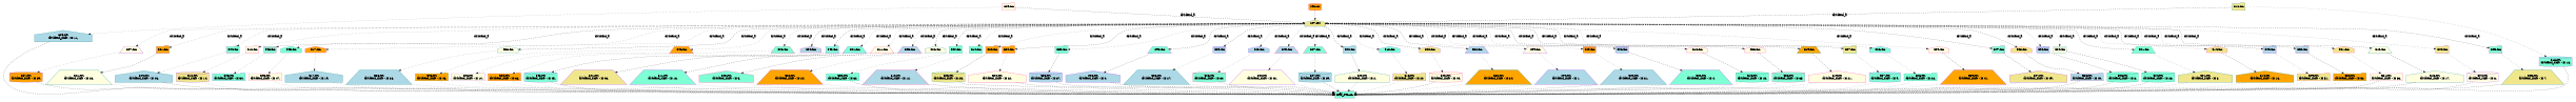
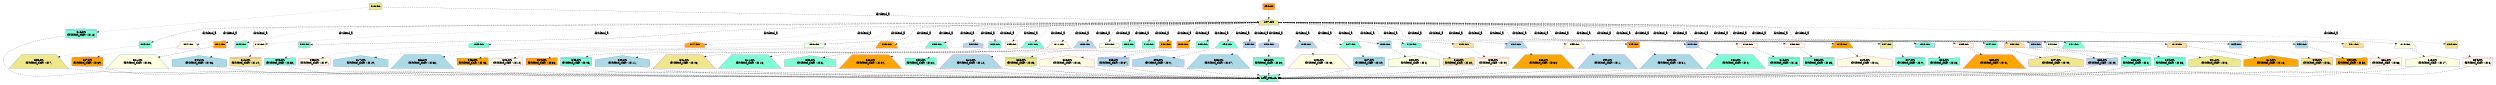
  strict digraph {
    node [color=purple fillcolor=aquamarine shape=folder statements="[]" style=filled typ=NonblockingSubstitution]
    edge [cond="[]" lineno=None style=dotted]
    n1 [ast="<pyverilog.vparser.ast.NonblockingSubstitution object at 0x7f284bdf4690>" label="311:NS\ndividend_shift <= 13;" shape=trapezium statements="[<pyverilog.vparser.ast.NonblockingSubstitution object at 0x7f284bdf4690>]"]
    n2 [color=deeppink def_var="['dividend_shift']" label="Leaf_296:AL" statements="" typ=""]
    n3 [ast="<pyverilog.vparser.ast.Case object at 0x7f284bcca1d0>" fillcolor=khaki label="304:CA" typ=Case]
    n4 [ast="<pyverilog.vparser.ast.NonblockingSubstitution object at 0x7f284bcca250>" fillcolor=lightyellow label="304:NS\ndividend_shift <= 6;" shape=cylinder statements="[<pyverilog.vparser.ast.NonblockingSubstitution object at 0x7f284bcca250>]"]
    n5 [ast="<pyverilog.vparser.ast.Case object at 0x7f284bcca3d0>" color=deeppink label="305:CA" typ=Case]
    n6 [ast="<pyverilog.vparser.ast.NonblockingSubstitution object at 0x7f284bcca450>" color=teal fillcolor=khaki label="305:NS\ndividend_shift <= 7;" shape=trapezium statements="[<pyverilog.vparser.ast.NonblockingSubstitution object at 0x7f284bcca450>]"]
    n7 [ast="<pyverilog.vparser.ast.NonblockingSubstitution object at 0x7f284bcca5d0>" color=teal fillcolor=orange label="350:NS\ndividend_shift <= 52;" statements="[<pyverilog.vparser.ast.NonblockingSubstitution object at 0x7f284bcca5d0>]"]
    n8 [ast="<pyverilog.vparser.ast.CasexStatement object at 0x7f284bcca750>" color=teal fillcolor=khaki label="297:CX" shape=house typ=CasexStatement]
    n9 [ast="<pyverilog.vparser.ast.Case object at 0x7f284bc158d0>" fillcolor=lightyellow label="337:CA" shape=trapezium typ=Case]
    n10 [ast="<pyverilog.vparser.ast.Case object at 0x7f284bc06450>" fillcolor=orange label="321:CA" typ=Case]
    n11 [ast="<pyverilog.vparser.ast.Case object at 0x7f284bc1e8d0>" color=deeppink label="344:CA" typ=Case]
    n12 [ast="<pyverilog.vparser.ast.Case object at 0x7f284bcb3f90>" color=deeppink fillcolor=lightyellow label="312:CA" typ=Case]
    n13 [ast="<pyverilog.vparser.ast.Case object at 0x7f284bc26210>" color=deeppink label="348:CA" shape=cylinder typ=Case]
    n14 [ast="<pyverilog.vparser.ast.Case object at 0x7f284bc1eb10>" color=teal label="345:CA" shape=house typ=Case]
    n15 [ast="<pyverilog.vparser.ast.Case object at 0x7f284bcbcb10>" color=deeppink fillcolor=orange label="317:CA" shape=house typ=Case]
    n16 [ast="<pyverilog.vparser.ast.Case object at 0x7f284bc15690>" color=teal fillcolor=lightyellow label="336:CA" shape=house typ=Case]
    n17 [ast="<pyverilog.vparser.ast.Case object at 0x7f284bc1ed50>" color=deeppink fillcolor=orange label="346:CA" shape=trapezium typ=Case]
    n18 [ast="<pyverilog.vparser.ast.Case object at 0x7f284bcb3850>" color=deeppink label="308:CA" shape=trapezium typ=Case]
    n19 [ast="<pyverilog.vparser.ast.Case object at 0x7f284bc15210>" color=deeppink fillcolor=lightblue label="334:CA" shape=house typ=Case]
    n20 [ast="<pyverilog.vparser.ast.Case object at 0x7f284bc1e690>" label="343:CA" typ=Case]
    n21 [ast="<pyverilog.vparser.ast.Case object at 0x7f284bcb3a50>" color=deeppink fillcolor=lightyellow label="309:CA" typ=Case]
    n22 [ast="<pyverilog.vparser.ast.Case object at 0x7f284bc1e210>" label="341:CA" shape=trapezium typ=Case]
    n23 [ast="<pyverilog.vparser.ast.Case object at 0x7f284bcb3ed0>" color=deeppink fillcolor=lightyellow label="311:CA" shape=trapezium typ=Case]
    n24 [ast="<pyverilog.vparser.ast.Case object at 0x7f284bcb3250>" color=deeppink fillcolor=lightblue label="303:CA" shape=trapezium typ=Case]
    n25 [ast="<pyverilog.vparser.ast.Case object at 0x7f284bc06690>" color=teal fillcolor=lightyellow label="322:CA" shape=house typ=Case]
    n26 [ast="<pyverilog.vparser.ast.Case object at 0x7f284bc0d8d0>" color=teal label="330:CA" typ=Case]
    n27 [ast="<pyverilog.vparser.ast.Case object at 0x7f284bcb3c90>" color=teal label="310:CA" typ=Case]
    n28 [ast="<pyverilog.vparser.ast.Case object at 0x7f284bc068d0>" fillcolor=orange label="323:CA" typ=Case]
    n29 [ast="<pyverilog.vparser.ast.Case object at 0x7f284bc06210>" color=deeppink fillcolor=orange label="320:CA" typ=Case]
    n30 [ast="<pyverilog.vparser.ast.Case object at 0x7f284bc15450>" color=teal label="335:CA" typ=Case]
    n31 [ast="<pyverilog.vparser.ast.Case object at 0x7f284bcca810>" label="298:CA" shape=trapezium typ=Case]
    n32 [ast="<pyverilog.vparser.ast.Case object at 0x7f284bc06d50>" fillcolor=lightblue label="325:CA" shape=cylinder typ=Case]
    n33 [ast="<pyverilog.vparser.ast.Case object at 0x7f284bc0d450>" fillcolor=lightblue label="328:CA" shape=house typ=Case]
    n34 [ast="<pyverilog.vparser.ast.Case object at 0x7f284bc15f90>" color=deeppink fillcolor=lightblue label="340:CA" shape=trapezium typ=Case]
    n35 [ast="<pyverilog.vparser.ast.Case object at 0x7f284bc0d210>" color=deeppink label="327:CA" shape=trapezium typ=Case]
    n36 [ast="<pyverilog.vparser.ast.Case object at 0x7f284bccac10>" color=teal fillcolor=lightblue label="300:CA" typ=Case]
    n37 [ast="<pyverilog.vparser.ast.Case object at 0x7f284bcbcd50>" label="318:CA" shape=house typ=Case]
    n38 [ast="<pyverilog.vparser.ast.Case object at 0x7f284bc1e450>" fillcolor=khaki label="342:CA" shape=house typ=Case]
    n39 [ast="<pyverilog.vparser.ast.Case object at 0x7f284bc0dd50>" fillcolor=lightblue label="332:CA" shape=trapezium typ=Case]
    n40 [ast="<pyverilog.vparser.ast.Case object at 0x7f284bccaa10>" fillcolor=lightyellow label="299:CA" shape=trapezium typ=Case]
    n41 [ast="<pyverilog.vparser.ast.Case object at 0x7f284bc0d690>" fillcolor=orange label="329:CA" shape=cylinder typ=Case]
    n42 [ast="<pyverilog.vparser.ast.Case object at 0x7f284bcb3050>" fillcolor=lightblue label="302:CA" shape=cylinder typ=Case]
    n43 [ast="<pyverilog.vparser.ast.Case object at 0x7f284bcbc210>" color=deeppink fillcolor=lightyellow label="313:CA" shape=house typ=Case]
    n44 [ast="<pyverilog.vparser.ast.Case object at 0x7f284bc0df90>" color=deeppink fillcolor=lightyellow label="333:CA" shape=house typ=Case]
    n45 [ast="<pyverilog.vparser.ast.Case object at 0x7f284bcbcf90>" color=teal fillcolor=orange label="319:CA" shape=trapezium typ=Case]
    n46 [ast="<pyverilog.vparser.ast.Case object at 0x7f284bcb3650>" color=teal fillcolor=khaki label="307:CA" typ=Case]
    n47 [ast="<pyverilog.vparser.ast.Case object at 0x7f284bc06f90>" label="326:CA" shape=house typ=Case]
    n48 [ast="<pyverilog.vparser.ast.Case object at 0x7f284bc15d50>" color=deeppink fillcolor=lightyellow label="339:CA" shape=house typ=Case]
    n49 [ast="<pyverilog.vparser.ast.Case object at 0x7f284bc1ef90>" color=deeppink label="347:CA" typ=Case]
    n50 [ast="<pyverilog.vparser.ast.Case object at 0x7f284bc15b10>" color=deeppink fillcolor=khaki label="338:CA" shape=house typ=Case]
    n51 [ast="<pyverilog.vparser.ast.Case object at 0x7f284bcb3450>" fillcolor=lightblue label="306:CA" shape=cylinder typ=Case]
    n52 [ast="<pyverilog.vparser.ast.Case object at 0x7f284bc06b10>" color=teal fillcolor=lightyellow label="324:CA" shape=cylinder typ=Case]
    n53 [ast="<pyverilog.vparser.ast.Case object at 0x7f284bccae10>" color=teal label="301:CA" shape=trapezium typ=Case]
    n54 [ast="<pyverilog.vparser.ast.Case object at 0x7f284bcbc450>" color=deeppink fillcolor=khaki label="314:CA" shape=house typ=Case]
    n55 [ast="<pyverilog.vparser.ast.Case object at 0x7f284bc26450>" fillcolor=lightblue label="349:CA" typ=Case]
    n56 [ast="<pyverilog.vparser.ast.Case object at 0x7f284bc26690>" color=deeppink fillcolor=lightblue label="350:CA" typ=Case]
    n57 [ast="<pyverilog.vparser.ast.Case object at 0x7f284bc0db10>" color=deeppink fillcolor=khaki label="331:CA" shape=house typ=Case]
    n58 [ast="<pyverilog.vparser.ast.Case object at 0x7f284bcbc690>" color=teal fillcolor=lightyellow label="315:CA" shape=trapezium typ=Case]
    n59 [ast="<pyverilog.vparser.ast.NonblockingSubstitution object at 0x7f284bc15950>" fillcolor=orange label="337:NS\ndividend_shift <= 39;" shape=cylinder statements="[<pyverilog.vparser.ast.NonblockingSubstitution object at 0x7f284bc15950>]"]
    n60 [ast="<pyverilog.vparser.ast.NonblockingSubstitution object at 0x7f284bc064d0>" color=teal fillcolor=lightyellow label="321:NS\ndividend_shift <= 23;" shape=trapezium statements="[<pyverilog.vparser.ast.NonblockingSubstitution object at 0x7f284bc064d0>]"]
    n61 [ast="<pyverilog.vparser.ast.Case object at 0x7f284bcbc8d0>" color=teal fillcolor=khaki label="316:CA" typ=Case]
    n62 [ast="<pyverilog.vparser.ast.NonblockingSubstitution object at 0x7f284bcbc950>" label="316:NS\ndividend_shift <= 18;" shape=cylinder statements="[<pyverilog.vparser.ast.NonblockingSubstitution object at 0x7f284bcbc950>]"]
    n63 [ast="<pyverilog.vparser.ast.NonblockingSubstitution object at 0x7f284bc1e950>" color=teal fillcolor=lightblue label="344:NS\ndividend_shift <= 46;" shape=house statements="[<pyverilog.vparser.ast.NonblockingSubstitution object at 0x7f284bc1e950>]"]
    n64 [ast="<pyverilog.vparser.ast.NonblockingSubstitution object at 0x7f284bcbc050>" fillcolor=khaki label="312:NS\ndividend_shift <= 14;" shape=cylinder statements="[<pyverilog.vparser.ast.NonblockingSubstitution object at 0x7f284bcbc050>]"]
    n65 [ast="<pyverilog.vparser.ast.NonblockingSubstitution object at 0x7f284bc26290>" label="348:NS\ndividend_shift <= 50;" statements="[<pyverilog.vparser.ast.NonblockingSubstitution object at 0x7f284bc26290>]"]
    n66 [ast="<pyverilog.vparser.ast.NonblockingSubstitution object at 0x7f284bc1eb90>" color=deeppink fillcolor=lightyellow label="345:NS\ndividend_shift <= 47;" statements="[<pyverilog.vparser.ast.NonblockingSubstitution object at 0x7f284bc1eb90>]"]
    n67 [ast="<pyverilog.vparser.ast.NonblockingSubstitution object at 0x7f284bcbcb90>" color=teal fillcolor=lightblue label="317:NS\ndividend_shift <= 19;" shape=house statements="[<pyverilog.vparser.ast.NonblockingSubstitution object at 0x7f284bcbcb90>]"]
    n68 [ast="<pyverilog.vparser.ast.NonblockingSubstitution object at 0x7f284bc15710>" color=teal fillcolor=lightblue label="336:NS\ndividend_shift <= 38;" shape=trapezium statements="[<pyverilog.vparser.ast.NonblockingSubstitution object at 0x7f284bc15710>]"]
    n69 [ast="<pyverilog.vparser.ast.NonblockingSubstitution object at 0x7f284bc1edd0>" color=teal fillcolor=orange label="346:NS\ndividend_shift <= 48;" statements="[<pyverilog.vparser.ast.NonblockingSubstitution object at 0x7f284bc1edd0>]"]
    n70 [ast="<pyverilog.vparser.ast.NonblockingSubstitution object at 0x7f284bcb38d0>" fillcolor=lightyellow label="308:NS\ndividend_shift <= 10;" statements="[<pyverilog.vparser.ast.NonblockingSubstitution object at 0x7f284bcb38d0>]"]
    n71 [ast="<pyverilog.vparser.ast.NonblockingSubstitution object at 0x7f284bc15290>" color=deeppink fillcolor=orange label="334:NS\ndividend_shift <= 36;" statements="[<pyverilog.vparser.ast.NonblockingSubstitution object at 0x7f284bc15290>]"]
    n72 [ast="<pyverilog.vparser.ast.NonblockingSubstitution object at 0x7f284bc1e710>" label="343:NS\ndividend_shift <= 45;" shape=cylinder statements="[<pyverilog.vparser.ast.NonblockingSubstitution object at 0x7f284bc1e710>]"]
    n73 [ast="<pyverilog.vparser.ast.NonblockingSubstitution object at 0x7f284bcb3ad0>" color=teal fillcolor=lightblue label="309:NS\ndividend_shift <= 11;" shape=house statements="[<pyverilog.vparser.ast.NonblockingSubstitution object at 0x7f284bcb3ad0>]"]
    n74 [ast="<pyverilog.vparser.ast.NonblockingSubstitution object at 0x7f284bc1e290>" fillcolor=khaki label="341:NS\ndividend_shift <= 43;" shape=trapezium statements="[<pyverilog.vparser.ast.NonblockingSubstitution object at 0x7f284bc1e290>]"]
    n75 [ast="<pyverilog.vparser.ast.NonblockingSubstitution object at 0x7f284bcb32d0>" color=deeppink label="303:NS\ndividend_shift <= 5;" shape=house statements="[<pyverilog.vparser.ast.NonblockingSubstitution object at 0x7f284bcb32d0>]"]
    n76 [ast="<pyverilog.vparser.ast.NonblockingSubstitution object at 0x7f284bc06710>" fillcolor=orange label="322:NS\ndividend_shift <= 24;" shape=trapezium statements="[<pyverilog.vparser.ast.NonblockingSubstitution object at 0x7f284bc06710>]"]
    n77 [ast="<pyverilog.vparser.ast.NonblockingSubstitution object at 0x7f284bc0d950>" color=teal label="330:NS\ndividend_shift <= 32;" statements="[<pyverilog.vparser.ast.NonblockingSubstitution object at 0x7f284bc0d950>]"]
    n78 [ast="<pyverilog.vparser.ast.NonblockingSubstitution object at 0x7f284bcb3d10>" color=deeppink fillcolor=lightblue label="310:NS\ndividend_shift <= 12;" shape=trapezium statements="[<pyverilog.vparser.ast.NonblockingSubstitution object at 0x7f284bcb3d10>]"]
    n79 [ast="<pyverilog.vparser.ast.NonblockingSubstitution object at 0x7f284bc06950>" color=teal fillcolor=khaki label="323:NS\ndividend_shift <= 25;" shape=cylinder statements="[<pyverilog.vparser.ast.NonblockingSubstitution object at 0x7f284bc06950>]"]
    n80 [ast="<pyverilog.vparser.ast.NonblockingSubstitution object at 0x7f284bc06290>" color=deeppink fillcolor=lightyellow label="320:NS\ndividend_shift <= 22;" shape=house statements="[<pyverilog.vparser.ast.NonblockingSubstitution object at 0x7f284bc06290>]"]
    n81 [ast="<pyverilog.vparser.ast.NonblockingSubstitution object at 0x7f284bc154d0>" fillcolor=lightblue label="335:NS\ndividend_shift <= 37;" shape=cylinder statements="[<pyverilog.vparser.ast.NonblockingSubstitution object at 0x7f284bc154d0>]"]
    n82 [ast="<pyverilog.vparser.ast.NonblockingSubstitution object at 0x7f284bcca890>" fillcolor=lightblue label="298:NS\ndividend_shift <= 0;" shape=house statements="[<pyverilog.vparser.ast.NonblockingSubstitution object at 0x7f284bcca890>]"]
    n83 [ast="<pyverilog.vparser.ast.NonblockingSubstitution object at 0x7f284bc06dd0>" color=teal fillcolor=lightblue label="325:NS\ndividend_shift <= 27;" shape=trapezium statements="[<pyverilog.vparser.ast.NonblockingSubstitution object at 0x7f284bc06dd0>]"]
    n84 [ast="<pyverilog.vparser.ast.NonblockingSubstitution object at 0x7f284bc0d4d0>" color=deeppink label="328:NS\ndividend_shift <= 30;" shape=cylinder statements="[<pyverilog.vparser.ast.NonblockingSubstitution object at 0x7f284bc0d4d0>]"]
    n85 [ast="<pyverilog.vparser.ast.NonblockingSubstitution object at 0x7f284bc1e050>" fillcolor=lightyellow label="340:NS\ndividend_shift <= 42;" shape=trapezium statements="[<pyverilog.vparser.ast.NonblockingSubstitution object at 0x7f284bc1e050>]"]
    n86 [ast="<pyverilog.vparser.ast.NonblockingSubstitution object at 0x7f284bc0d290>" color=teal fillcolor=lightblue label="327:NS\ndividend_shift <= 29;" shape=cylinder statements="[<pyverilog.vparser.ast.NonblockingSubstitution object at 0x7f284bc0d290>]"]
    n87 [ast="<pyverilog.vparser.ast.NonblockingSubstitution object at 0x7f284bccac90>" color=teal fillcolor=lightyellow label="300:NS\ndividend_shift <= 2;" shape=house statements="[<pyverilog.vparser.ast.NonblockingSubstitution object at 0x7f284bccac90>]"]
    n88 [ast="<pyverilog.vparser.ast.NonblockingSubstitution object at 0x7f284bcbcdd0>" fillcolor=khaki label="318:NS\ndividend_shift <= 20;" statements="[<pyverilog.vparser.ast.NonblockingSubstitution object at 0x7f284bcbcdd0>]"]
    n89 [ast="<pyverilog.vparser.ast.NonblockingSubstitution object at 0x7f284bc1e4d0>" color=deeppink fillcolor=lightyellow label="342:NS\ndividend_shift <= 44;" shape=cylinder statements="[<pyverilog.vparser.ast.NonblockingSubstitution object at 0x7f284bc1e4d0>]"]
    n90 [ast="<pyverilog.vparser.ast.NonblockingSubstitution object at 0x7f284bc0ddd0>" color=teal fillcolor=orange label="332:NS\ndividend_shift <= 34;" shape=trapezium statements="[<pyverilog.vparser.ast.NonblockingSubstitution object at 0x7f284bc0ddd0>]"]
    n91 [ast="<pyverilog.vparser.ast.NonblockingSubstitution object at 0x7f284bccaa90>" fillcolor=lightblue label="299:NS\ndividend_shift <= 1;" shape=trapezium statements="[<pyverilog.vparser.ast.NonblockingSubstitution object at 0x7f284bccaa90>]"]
    n92 [ast="<pyverilog.vparser.ast.NonblockingSubstitution object at 0x7f284bc0d710>" color=teal fillcolor=lightblue label="329:NS\ndividend_shift <= 31;" shape=trapezium statements="[<pyverilog.vparser.ast.NonblockingSubstitution object at 0x7f284bc0d710>]"]
    n93 [ast="<pyverilog.vparser.ast.NonblockingSubstitution object at 0x7f284bcb30d0>" label="302:NS\ndividend_shift <= 4;" shape=trapezium statements="[<pyverilog.vparser.ast.NonblockingSubstitution object at 0x7f284bcb30d0>]"]
    n94 [ast="<pyverilog.vparser.ast.NonblockingSubstitution object at 0x7f284bcbc290>" color=teal label="313:NS\ndividend_shift <= 15;" shape=cylinder statements="[<pyverilog.vparser.ast.NonblockingSubstitution object at 0x7f284bcbc290>]"]
    n95 [ast="<pyverilog.vparser.ast.NonblockingSubstitution object at 0x7f284bc15050>" color=deeppink label="333:NS\ndividend_shift <= 35;" shape=cylinder statements="[<pyverilog.vparser.ast.NonblockingSubstitution object at 0x7f284bc15050>]"]
    n96 [ast="<pyverilog.vparser.ast.NonblockingSubstitution object at 0x7f284bc06050>" color=deeppink fillcolor=lightyellow label="319:NS\ndividend_shift <= 21;" shape=house statements="[<pyverilog.vparser.ast.NonblockingSubstitution object at 0x7f284bc06050>]"]
    n97 [ast="<pyverilog.vparser.ast.NonblockingSubstitution object at 0x7f284bcb36d0>" label="307:NS\ndividend_shift <= 9;" shape=cylinder statements="[<pyverilog.vparser.ast.NonblockingSubstitution object at 0x7f284bcb36d0>]"]
    n98 [ast="<pyverilog.vparser.ast.NonblockingSubstitution object at 0x7f284bc0d050>" color=teal label="326:NS\ndividend_shift <= 28;" statements="[<pyverilog.vparser.ast.NonblockingSubstitution object at 0x7f284bc0d050>]"]
    n99 [ast="<pyverilog.vparser.ast.NonblockingSubstitution object at 0x7f284bc15dd0>" fillcolor=orange label="339:NS\ndividend_shift <= 41;" shape=trapezium statements="[<pyverilog.vparser.ast.NonblockingSubstitution object at 0x7f284bc15dd0>]"]
    n100 [ast="<pyverilog.vparser.ast.NonblockingSubstitution object at 0x7f284bc26050>" fillcolor=khaki label="347:NS\ndividend_shift <= 49;" shape=house statements="[<pyverilog.vparser.ast.NonblockingSubstitution object at 0x7f284bc26050>]"]
    n101 [ast="<pyverilog.vparser.ast.NonblockingSubstitution object at 0x7f284bc15b90>" color=deeppink fillcolor=lightblue label="338:NS\ndividend_shift <= 40;" statements="[<pyverilog.vparser.ast.NonblockingSubstitution object at 0x7f284bc15b90>]"]
    n102 [ast="<pyverilog.vparser.ast.NonblockingSubstitution object at 0x7f284bcb34d0>" color=teal label="306:NS\ndividend_shift <= 8;" shape=cylinder statements="[<pyverilog.vparser.ast.NonblockingSubstitution object at 0x7f284bcb34d0>]"]
    n103 [ast="<pyverilog.vparser.ast.NonblockingSubstitution object at 0x7f284bc06b90>" color=teal label="324:NS\ndividend_shift <= 26;" shape=cylinder statements="[<pyverilog.vparser.ast.NonblockingSubstitution object at 0x7f284bc06b90>]"]
    n104 [ast="<pyverilog.vparser.ast.NonblockingSubstitution object at 0x7f284bccae90>" color=teal fillcolor=khaki label="301:NS\ndividend_shift <= 3;" shape=house statements="[<pyverilog.vparser.ast.NonblockingSubstitution object at 0x7f284bccae90>]"]
    n105 [ast="<pyverilog.vparser.ast.NonblockingSubstitution object at 0x7f284bcbc4d0>" color=teal fillcolor=orange label="314:NS\ndividend_shift <= 16;" shape=house statements="[<pyverilog.vparser.ast.NonblockingSubstitution object at 0x7f284bcbc4d0>]"]
    n106 [ast="<pyverilog.vparser.ast.NonblockingSubstitution object at 0x7f284bc264d0>" color=deeppink fillcolor=khaki label="349:NS\ndividend_shift <= 51;" statements="[<pyverilog.vparser.ast.NonblockingSubstitution object at 0x7f284bc264d0>]"]
    n107 [ast="<pyverilog.vparser.ast.NonblockingSubstitution object at 0x7f284bc0db90>" color=deeppink fillcolor=lightyellow label="331:NS\ndividend_shift <= 33;" statements="[<pyverilog.vparser.ast.NonblockingSubstitution object at 0x7f284bc0db90>]"]
    n108 [ast="<pyverilog.vparser.ast.NonblockingSubstitution object at 0x7f284bcbc710>" color=teal fillcolor=lightyellow label="315:NS\ndividend_shift <= 17;" shape=house statements="[<pyverilog.vparser.ast.NonblockingSubstitution object at 0x7f284bcbc710>]"]
    n109 [ast="<pyverilog.vparser.ast.Always object at 0x7f284bc26790>" clk_sens=False color=deeppink fillcolor=orange label="296:AL" sens="['dividend_a']" shape=cylinder typ=Always use_var="['dividend_a']"]
    n1 -> n2
    n3 -> n4
    n4 -> n2 [style=dashed]
    n5 -> n6
    n6 -> n2 [style=dashed]
    n7 -> n2
    n8 -> n3 [cond="['dividend_a']" label=dividend_a lineno=297]
    n8 -> n5 [cond="['dividend_a']" label=dividend_a lineno=297 style=dashed]
    n8 -> n9 [cond="['dividend_a']" label=dividend_a lineno=297]
    n8 -> n10 [cond="['dividend_a']" label=dividend_a lineno=297]
    n8 -> n11 [cond="['dividend_a']" label=dividend_a lineno=297]
    n8 -> n12 [cond="['dividend_a']" label=dividend_a lineno=297]
    n8 -> n13 [cond="['dividend_a']" label=dividend_a lineno=297 style=dashed]
    n8 -> n14 [cond="['dividend_a']" label=dividend_a lineno=297]
    n8 -> n15 [cond="['dividend_a']" label=dividend_a lineno=297]
    n8 -> n16 [cond="['dividend_a']" label=dividend_a lineno=297 style=dashed]
    n8 -> n17 [cond="['dividend_a']" label=dividend_a lineno=297]
    n8 -> n18 [cond="['dividend_a']" label=dividend_a lineno=297]
    n8 -> n19 [cond="['dividend_a']" label=dividend_a lineno=297 style=dashed]
    n8 -> n20 [cond="['dividend_a']" label=dividend_a lineno=297 style=dashed]
-   n21 -> n8 [cond="['dividend_a']" label=dividend_a lineno=297 style=dashed]
+   n8 -> n21 [cond="['dividend_a']" label=dividend_a lineno=297 style=dashed]
    n8 -> n22 [cond="['dividend_a']" label=dividend_a lineno=297]
    n8 -> n23 [cond="['dividend_a']" label=dividend_a lineno=297]
    n8 -> n24 [cond="['dividend_a']" label=dividend_a lineno=297]
    n8 -> n25 [cond="['dividend_a']" label=dividend_a lineno=297 style=dashed]
    n8 -> n26 [cond="['dividend_a']" label=dividend_a lineno=297 style=dashed]
    n8 -> n27 [cond="['dividend_a']" label=dividend_a lineno=297]
    n8 -> n28 [cond="['dividend_a']" label=dividend_a lineno=297]
    n8 -> n29 [cond="['dividend_a']" label=dividend_a lineno=297 style=dashed]
    n8 -> n30 [cond="['dividend_a']" label=dividend_a lineno=297]
    n8 -> n31 [cond="['dividend_a']" label=dividend_a lineno=297 style=dashed]
    n8 -> n32 [cond="['dividend_a']" label=dividend_a lineno=297 style=dashed]
    n8 -> n33 [cond="['dividend_a']" label=dividend_a lineno=297]
    n8 -> n34 [cond="['dividend_a']" label=dividend_a lineno=297]
    n8 -> n35 [cond="['dividend_a']" label=dividend_a lineno=297]
    n8 -> n36 [cond="['dividend_a']" label=dividend_a lineno=297 style=dashed]
    n8 -> n37 [cond="['dividend_a']" label=dividend_a lineno=297]
    n8 -> n38 [cond="['dividend_a']" label=dividend_a lineno=297 style=dashed]
    n8 -> n39 [cond="['dividend_a']" label=dividend_a lineno=297 style=dashed]
    n8 -> n40 [cond="['dividend_a']" label=dividend_a lineno=297]
    n8 -> n41 [cond="['dividend_a']" label=dividend_a lineno=297]
    n8 -> n42 [cond="['dividend_a']" label=dividend_a lineno=297]
    n8 -> n43 [cond="['dividend_a']" label=dividend_a lineno=297]
    n8 -> n44 [cond="['dividend_a']" label=dividend_a lineno=297 style=dashed]
    n8 -> n45 [cond="['dividend_a']" label=dividend_a lineno=297 style=dashed]
    n8 -> n46 [cond="['dividend_a']" label=dividend_a lineno=297 style=dashed]
    n8 -> n47 [cond="['dividend_a']" label=dividend_a lineno=297]
    n8 -> n48 [cond="['dividend_a']" label=dividend_a lineno=297]
    n8 -> n49 [cond="['dividend_a']" label=dividend_a lineno=297 style=dashed]
    n8 -> n50 [cond="['dividend_a']" label=dividend_a lineno=297 style=dashed]
    n8 -> n51 [cond="['dividend_a']" label=dividend_a lineno=297]
    n8 -> n52 [cond="['dividend_a']" label=dividend_a lineno=297]
    n8 -> n53 [cond="['dividend_a']" label=dividend_a lineno=297 style=dashed]
    n8 -> n54 [cond="['dividend_a']" label=dividend_a lineno=297]
    n8 -> n55 [cond="['dividend_a']" label=dividend_a lineno=297 style=dashed]
    n8 -> n56 [cond="['dividend_a']" label=dividend_a lineno=297]
    n8 -> n57 [cond="['dividend_a']" label=dividend_a lineno=297]
    n8 -> n58 [cond="['dividend_a']" label=dividend_a lineno=297 style=dashed]
    n9 -> n59
    n10 -> n60 [style=dashed]
    n11 -> n63
    n12 -> n64
    n13 -> n65
    n14 -> n66
    n15 -> n67
    n16 -> n68
    n17 -> n69
    n18 -> n70
    n19 -> n71
    n20 -> n72 [style=dashed]
    n21 -> n73
    n22 -> n74 [style=dashed]
    n23 -> n1 [style=dashed]
    n24 -> n75 [style=dashed]
    n25 -> n76
    n26 -> n77
    n27 -> n78
    n28 -> n79 [style=dashed]
    n29 -> n80
    n30 -> n81 [style=dashed]
    n31 -> n82 [style=dashed]
    n32 -> n83
    n33 -> n84
    n34 -> n85
    n35 -> n86
    n36 -> n87 [style=dashed]
    n37 -> n88
    n38 -> n89
    n39 -> n90
    n40 -> n91
    n41 -> n92
    n42 -> n93 [style=dashed]
    n43 -> n94 [style=dashed]
    n44 -> n95 [style=dashed]
    n45 -> n96 [style=dashed]
    n46 -> n97
    n47 -> n98
    n48 -> n99 [style=dashed]
    n49 -> n100 [style=dashed]
    n50 -> n101 [style=dashed]
    n51 -> n102 [style=dashed]
    n52 -> n103 [style=dashed]
    n53 -> n104
    n54 -> n105 [style=dashed]
    n55 -> n106
    n56 -> n7 [style=dashed]
    n57 -> n107
    n58 -> n108 [style=dashed]
    n59 -> n2 [style=dashed]
    n60 -> n2
    n61 -> n8 [cond="['dividend_a']" label=dividend_a lineno=297 style=dashed]
    n61 -> n62
    n62 -> n2 [style=dashed]
    n63 -> n2 [style=dashed]
    n64 -> n2
+   n65 -> n2 [style=dashed]
    n66 -> n2
    n67 -> n2
    n68 -> n2
    n69 -> n2
    n70 -> n2
    n71 -> n2
    n72 -> n2 [style=dashed]
    n73 -> n2 [style=dashed]
    n74 -> n2
    n75 -> n2
    n76 -> n2
    n77 -> n2 [style=dashed]
    n78 -> n2 [style=dashed]
    n79 -> n2 [style=dashed]
    n80 -> n2 [style=dashed]
    n81 -> n2 [style=dashed]
    n82 -> n2 [style=dashed]
    n83 -> n2
    n84 -> n2 [style=dashed]
    n85 -> n2
    n86 -> n2 [style=dashed]
    n87 -> n2
    n88 -> n2
    n89 -> n2 [style=dashed]
    n90 -> n2
    n91 -> n2
    n92 -> n2 [style=dashed]
    n93 -> n2
    n94 -> n2
    n95 -> n2
    n96 -> n2
    n97 -> n2
    n98 -> n2
    n99 -> n2
    n100 -> n2
    n101 -> n2 [style=dashed]
    n102 -> n2 [style=dashed]
    n103 -> n2 [style=dashed]
    n104 -> n2
    n105 -> n2
    n106 -> n2
    n107 -> n2 [style=dashed]
    n108 -> n2 [style=dashed]
    n109 -> n8 [style=dashed]
  }
